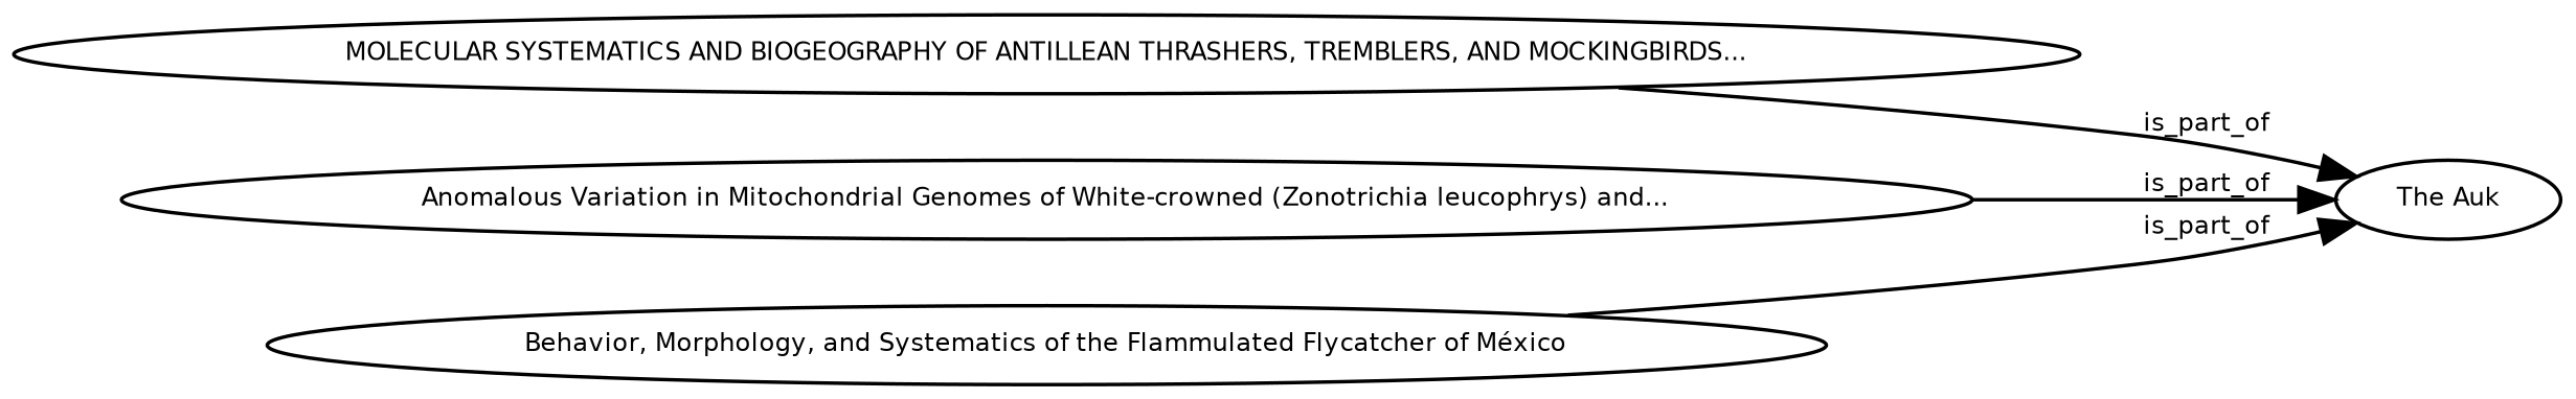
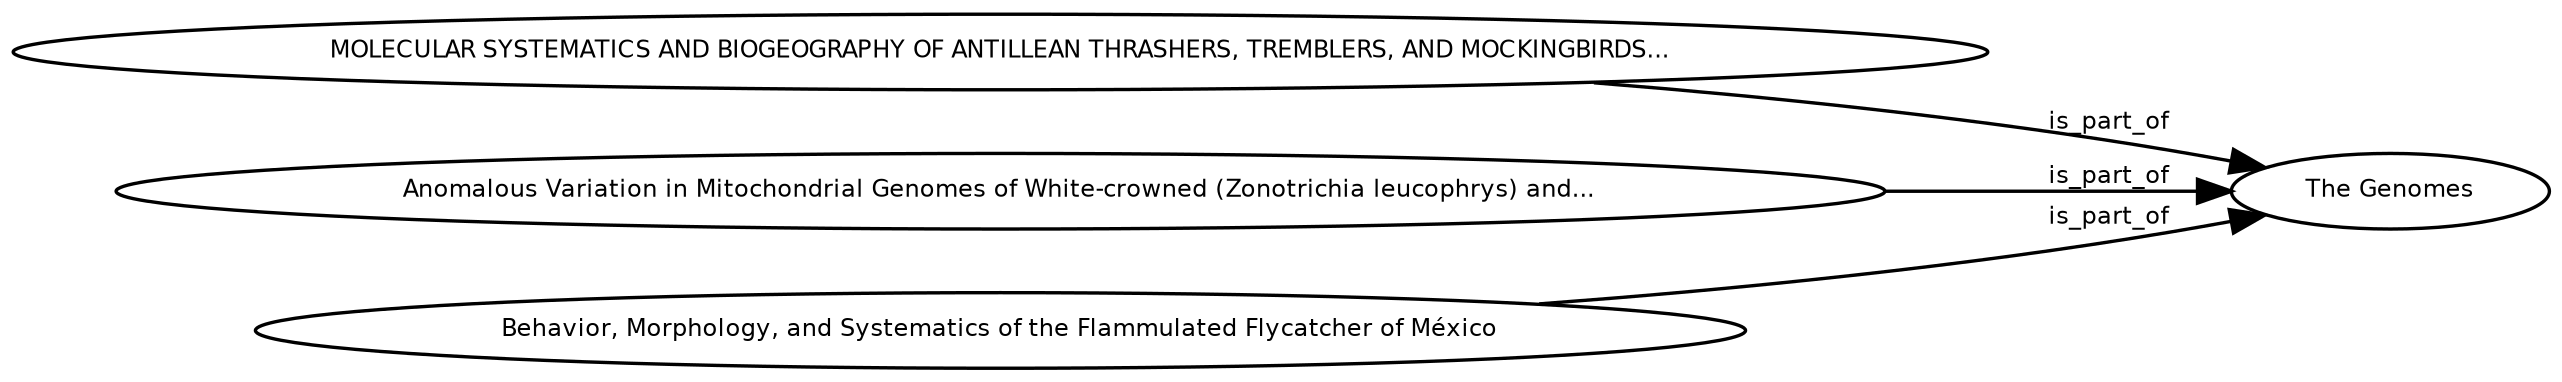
  digraph {
    rankdir=LR
    node [fontname=Helvetica fontsize=7]
    edge [fontname=Helvetica fontsize=7]
-   n1 [height=0.27433100247 label="The Auk" width=0.27433100247]
+   n1 [height=0.27433100247 label="The Genomes" width=0.27433100247]
    n2 [height=0.27433100247 label="MOLECULAR SYSTEMATICS AND BIOGEOGRAPHY OF ANTILLEAN THRASHERS, TREMBLERS, AND MOCKINGBIRDS..." width=0.27433100247]
    n3 [height=0.27433100247 label="Anomalous Variation in Mitochondrial Genomes of White-crowned (Zonotrichia leucophrys) and..." width=0.27433100247]
    n4 [height=0.27433100247 label="Behavior, Morphology, and Systematics of the Flammulated Flycatcher of M&#233;xico" width=0.27433100247]
    n2 -> n1 [label=is_part_of]
    n3 -> n1 [label=is_part_of]
    n4 -> n1 [label=is_part_of]
  }
